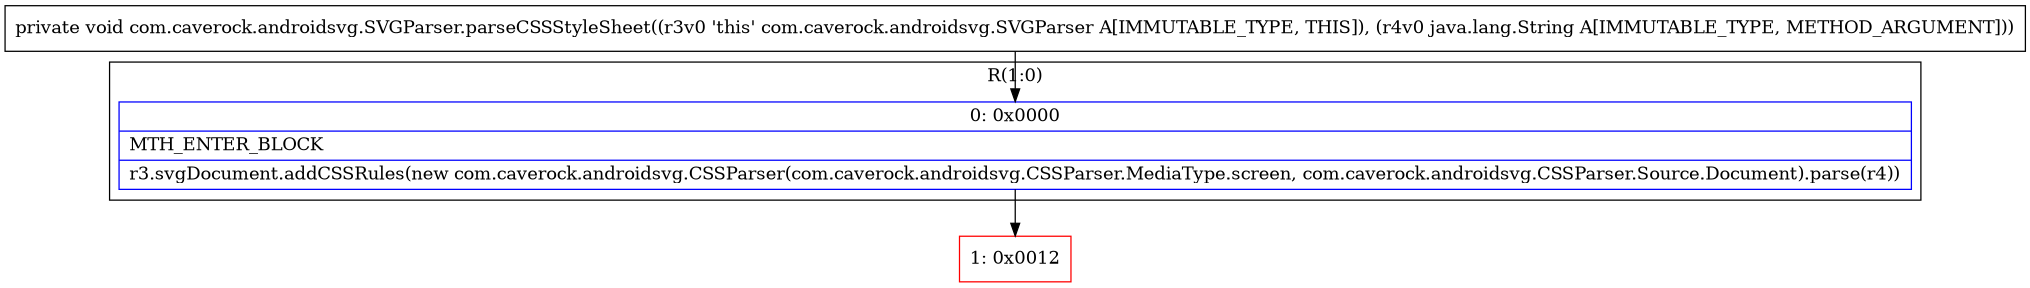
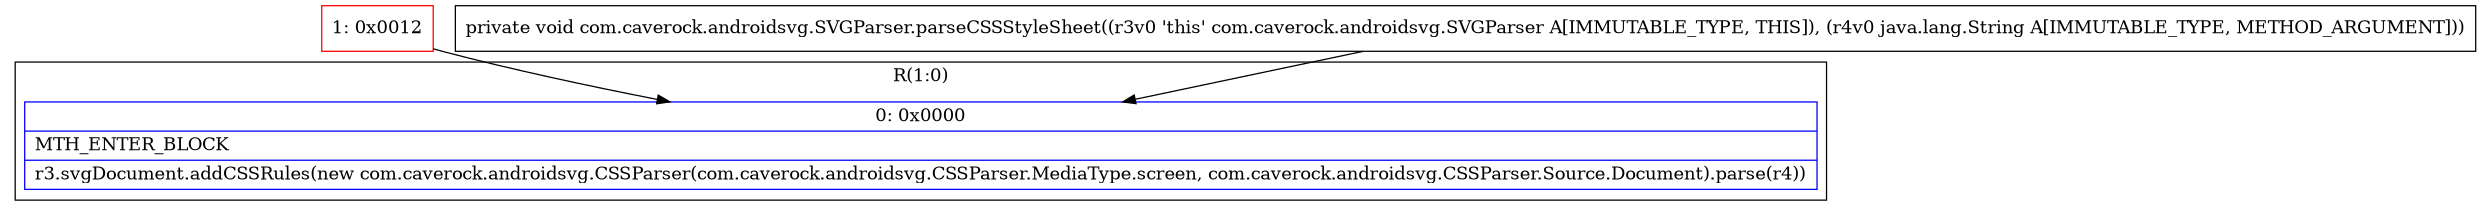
  digraph {
    node [shape=record]
    n1 [color=blue label="{0\:\ 0x0000|MTH_ENTER_BLOCK\l|r3.svgDocument.addCSSRules(new com.caverock.androidsvg.CSSParser(com.caverock.androidsvg.CSSParser.MediaType.screen, com.caverock.androidsvg.CSSParser.Source.Document).parse(r4))\l}"]
    n2 [color=red label="{1\:\ 0x0012}"]
    n3 [label="{private void com.caverock.androidsvg.SVGParser.parseCSSStyleSheet((r3v0 'this' com.caverock.androidsvg.SVGParser A[IMMUTABLE_TYPE, THIS]), (r4v0 java.lang.String A[IMMUTABLE_TYPE, METHOD_ARGUMENT])) }"]
    subgraph cluster_1 {
      label="R(1:0)"
      n1
    }
-   n1 -> n2
+   n2 -> n1
    n3 -> n1
  }
